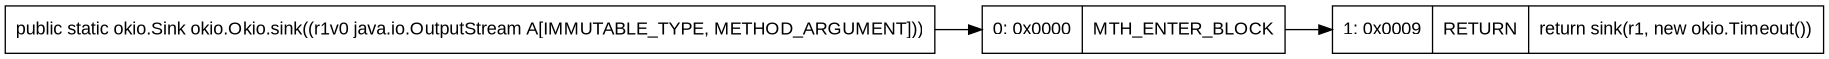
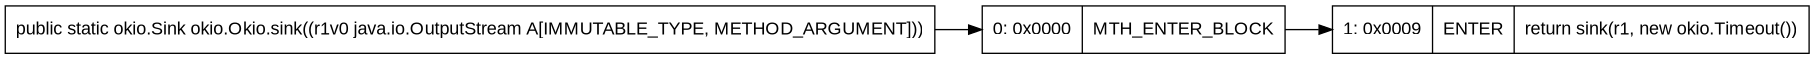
  digraph {
    rankdir=LR
    fontname="Liberation Sans"
    node [shape=record fontname="Liberation Sans"]
    edge [fontname="Liberation Sans"]
    n1 [label="{0\:\ 0x0000|MTH_ENTER_BLOCK\l}"]
-   n2 [label="{1\:\ 0x0009|RETURN\l|return sink(r1, new okio.Timeout())\l}"]
+   n2 [label="{1\:\ 0x0009|ENTER\l|return sink(r1, new okio.Timeout())\l}"]
    n3 [label="{public static okio.Sink okio.Okio.sink((r1v0 java.io.OutputStream A[IMMUTABLE_TYPE, METHOD_ARGUMENT])) }"]
    n1 -> n2
    n3 -> n1
  }
